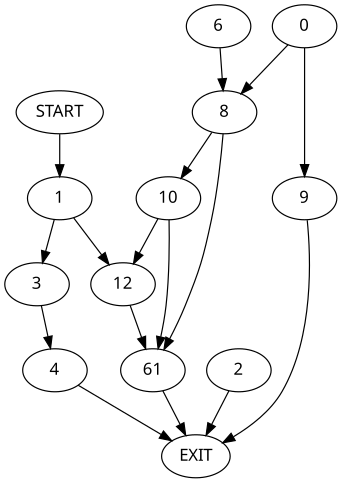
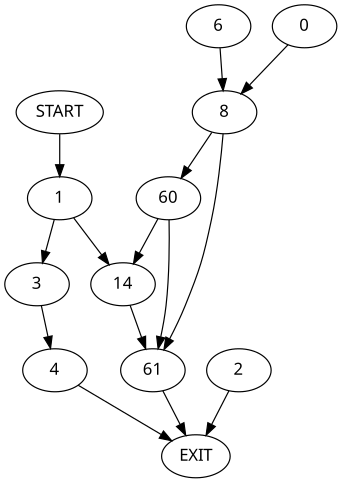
  digraph {
    fontname="Noto Sans"
    node [fontname="Noto Sans"]
    edge [fontname="Noto Sans"]
    n1 [label=START]
    1
    3
-   12
+   12 [label=14]
    n5 [label=EXIT]
    2
    4
    6
    8
    n10 [label=0]
-   9
-   10
+   10 [label=60]
    n13 [label=61]
    n1 -> 1
    1 -> 3
    1 -> 12
    3 -> 4
    12 -> n13
    2 -> n5
    4 -> n5
    6 -> 8
    8 -> 10
    8 -> n13
    n10 -> 8
-   n10 -> 9
-   9 -> n5
    10 -> 12
    10 -> n13
    n13 -> n5
  }
